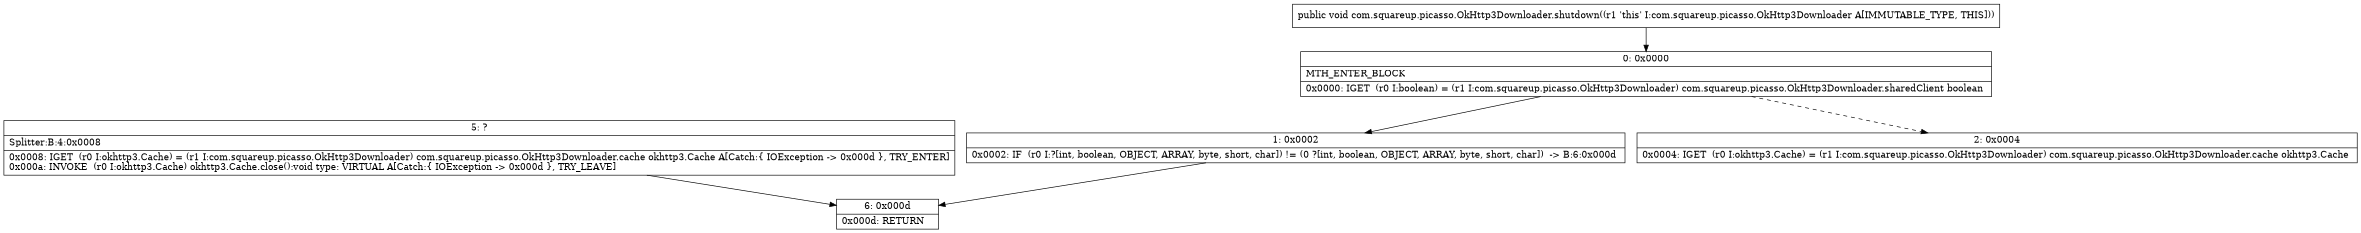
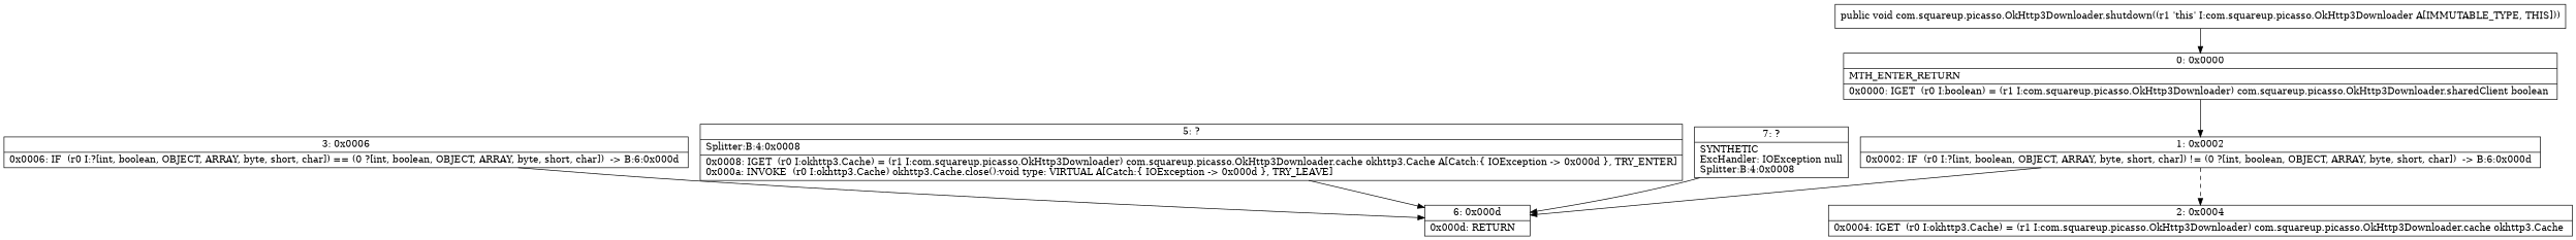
  digraph {
    node [shape=record]
-   n1 [label="{0\:\ 0x0000|MTH_ENTER_BLOCK\l|0x0000: IGET  (r0 I:boolean) = (r1 I:com.squareup.picasso.OkHttp3Downloader) com.squareup.picasso.OkHttp3Downloader.sharedClient boolean \l}"]
+   n1 [label="{0\:\ 0x0000|MTH_ENTER_RETURN\l|0x0000: IGET  (r0 I:boolean) = (r1 I:com.squareup.picasso.OkHttp3Downloader) com.squareup.picasso.OkHttp3Downloader.sharedClient boolean \l}"]
    n2 [label="{1\:\ 0x0002|0x0002: IF  (r0 I:?[int, boolean, OBJECT, ARRAY, byte, short, char]) != (0 ?[int, boolean, OBJECT, ARRAY, byte, short, char])  \-\> B:6:0x000d \l}"]
    n3 [label="{2\:\ 0x0004|0x0004: IGET  (r0 I:okhttp3.Cache) = (r1 I:com.squareup.picasso.OkHttp3Downloader) com.squareup.picasso.OkHttp3Downloader.cache okhttp3.Cache \l}"]
    n4 [label="{6\:\ 0x000d|0x000d: RETURN   \l}"]
+   n5 [label="{3\:\ 0x0006|0x0006: IF  (r0 I:?[int, boolean, OBJECT, ARRAY, byte, short, char]) == (0 ?[int, boolean, OBJECT, ARRAY, byte, short, char])  \-\> B:6:0x000d \l}"]
    n6 [label="{5\:\ ?|Splitter:B:4:0x0008\l|0x0008: IGET  (r0 I:okhttp3.Cache) = (r1 I:com.squareup.picasso.OkHttp3Downloader) com.squareup.picasso.OkHttp3Downloader.cache okhttp3.Cache A[Catch:\{ IOException \-\> 0x000d \}, TRY_ENTER]\l0x000a: INVOKE  (r0 I:okhttp3.Cache) okhttp3.Cache.close():void type: VIRTUAL A[Catch:\{ IOException \-\> 0x000d \}, TRY_LEAVE]\l}"]
+   n7 [label="{7\:\ ?|SYNTHETIC\lExcHandler: IOException null\lSplitter:B:4:0x0008\l}"]
    n8 [label="{public void com.squareup.picasso.OkHttp3Downloader.shutdown((r1 'this' I:com.squareup.picasso.OkHttp3Downloader A[IMMUTABLE_TYPE, THIS])) }"]
    n1 -> n2
-   n1 -> n3 [style=dashed]
+   n2 -> n3 [style=dashed]
    n2 -> n4
+   n5 -> n4
    n6 -> n4
+   n7 -> n4
    n8 -> n1
  }
